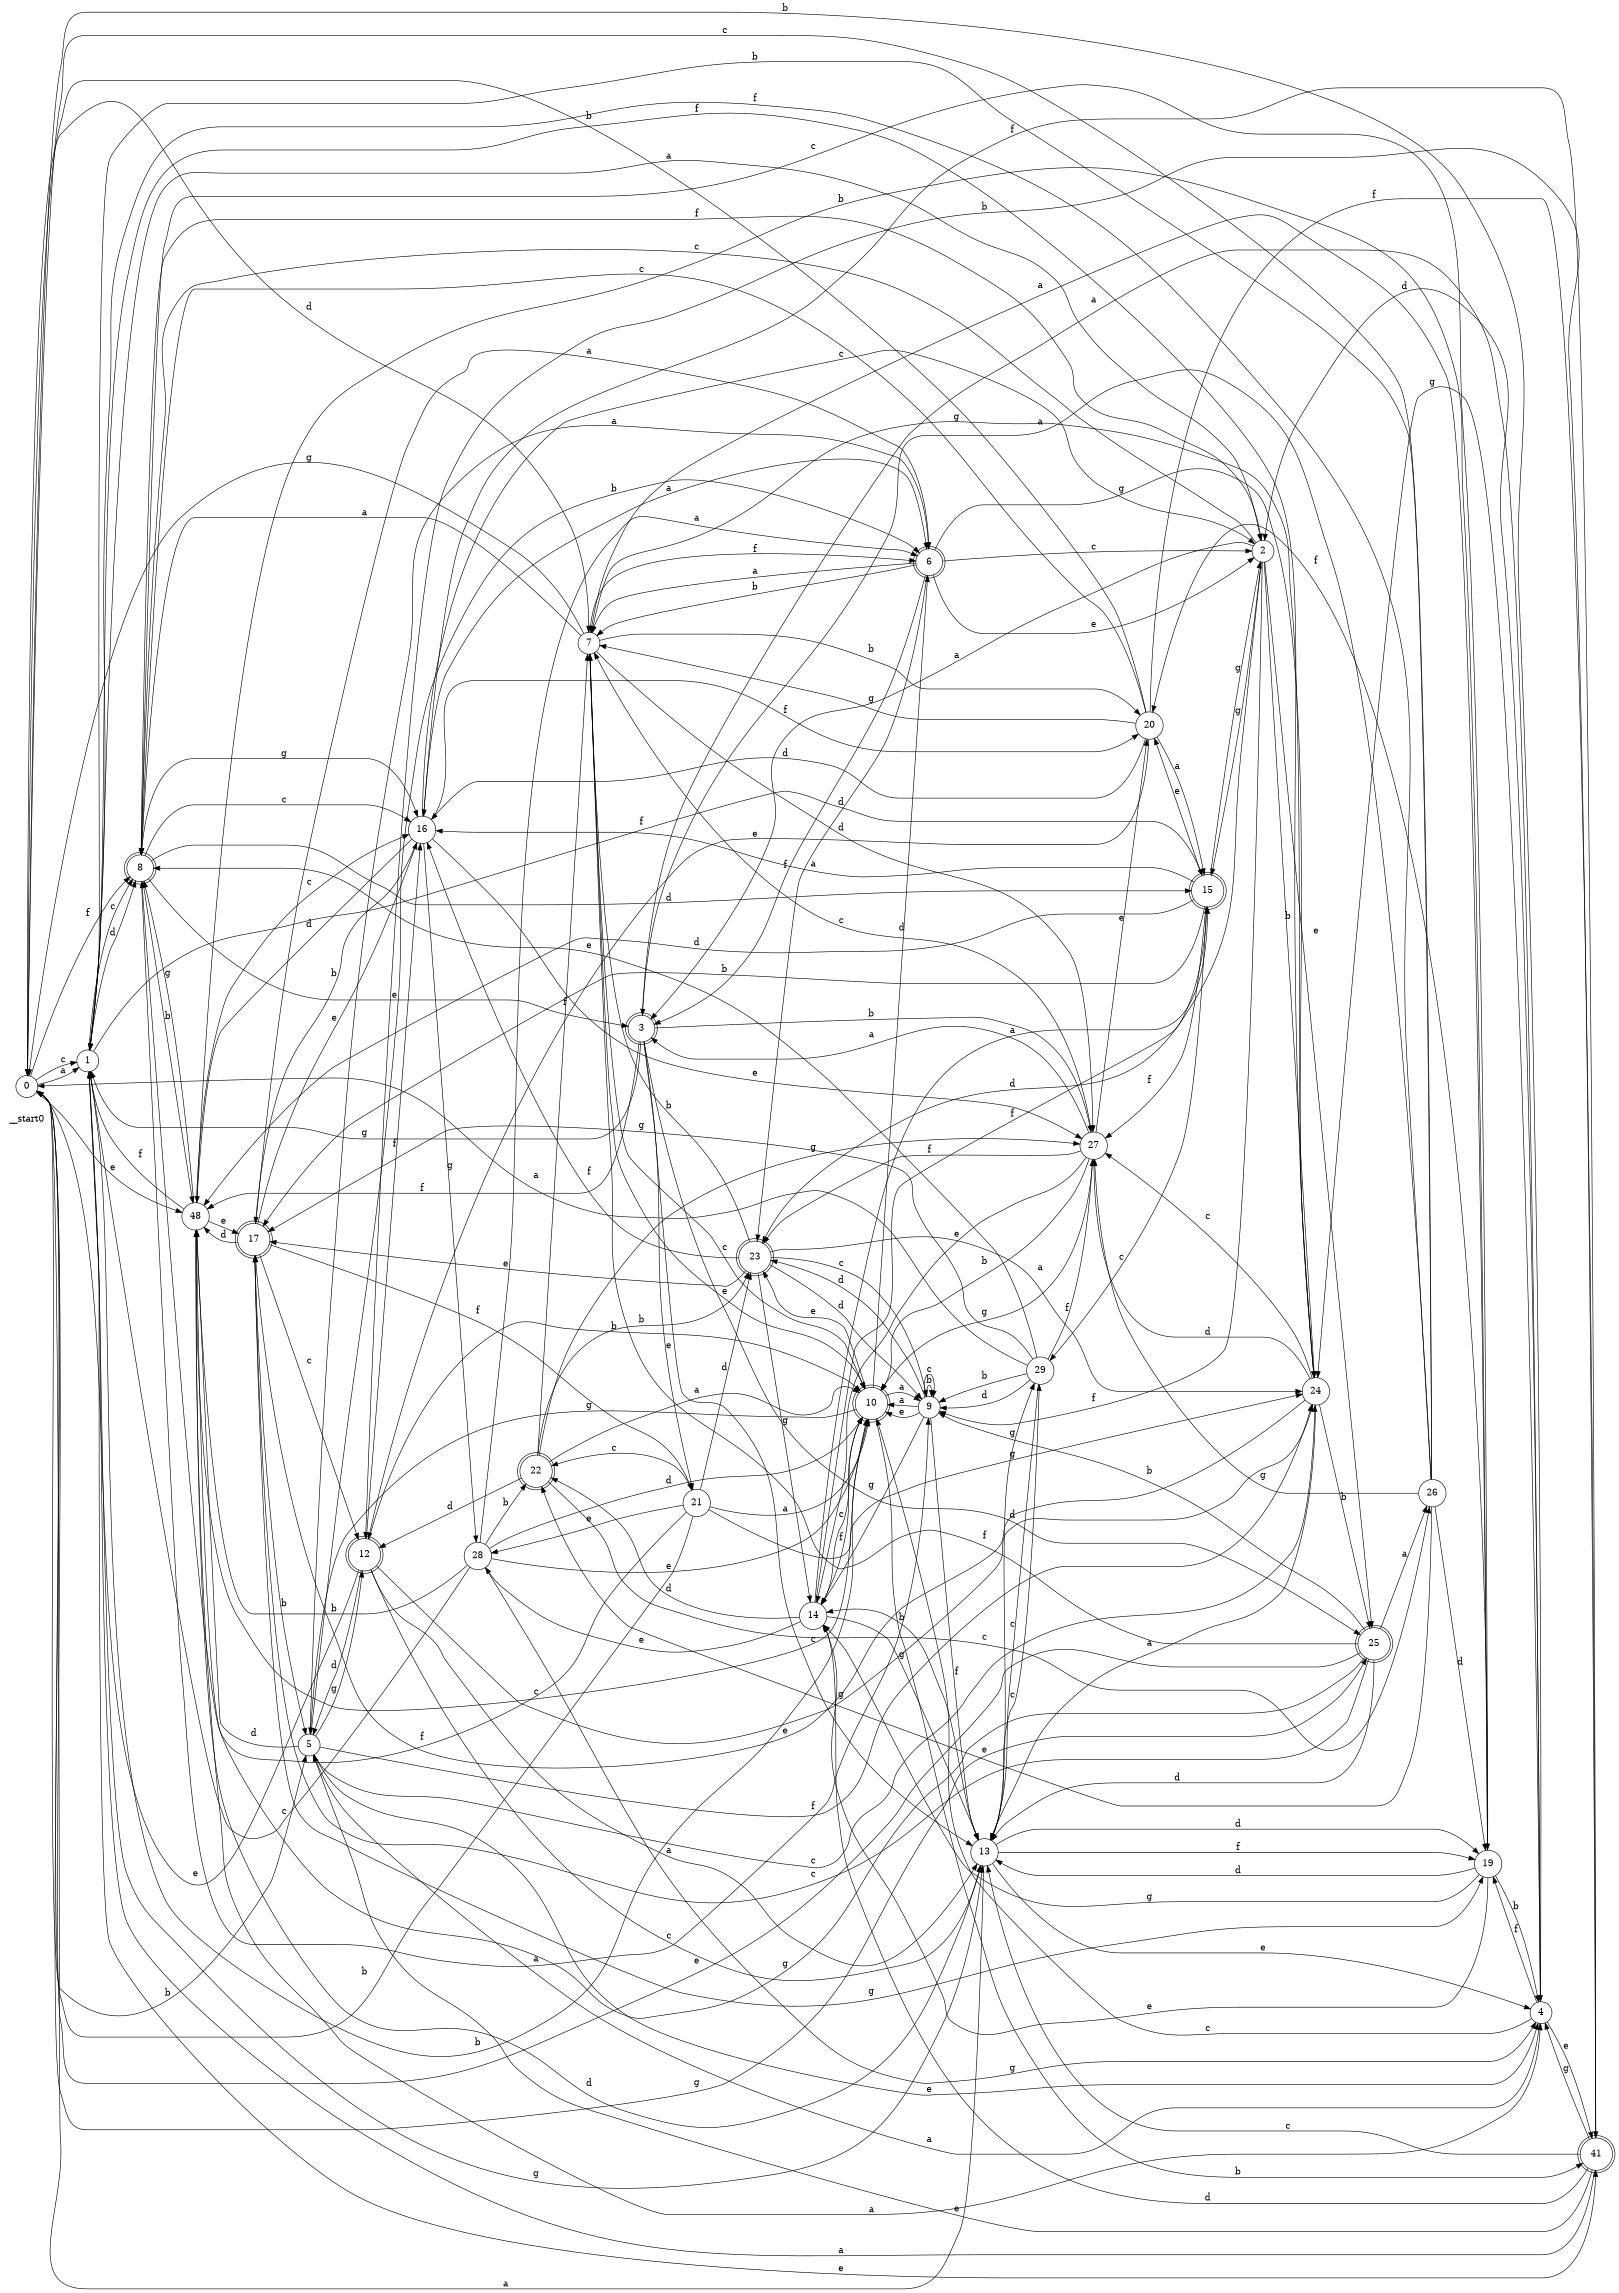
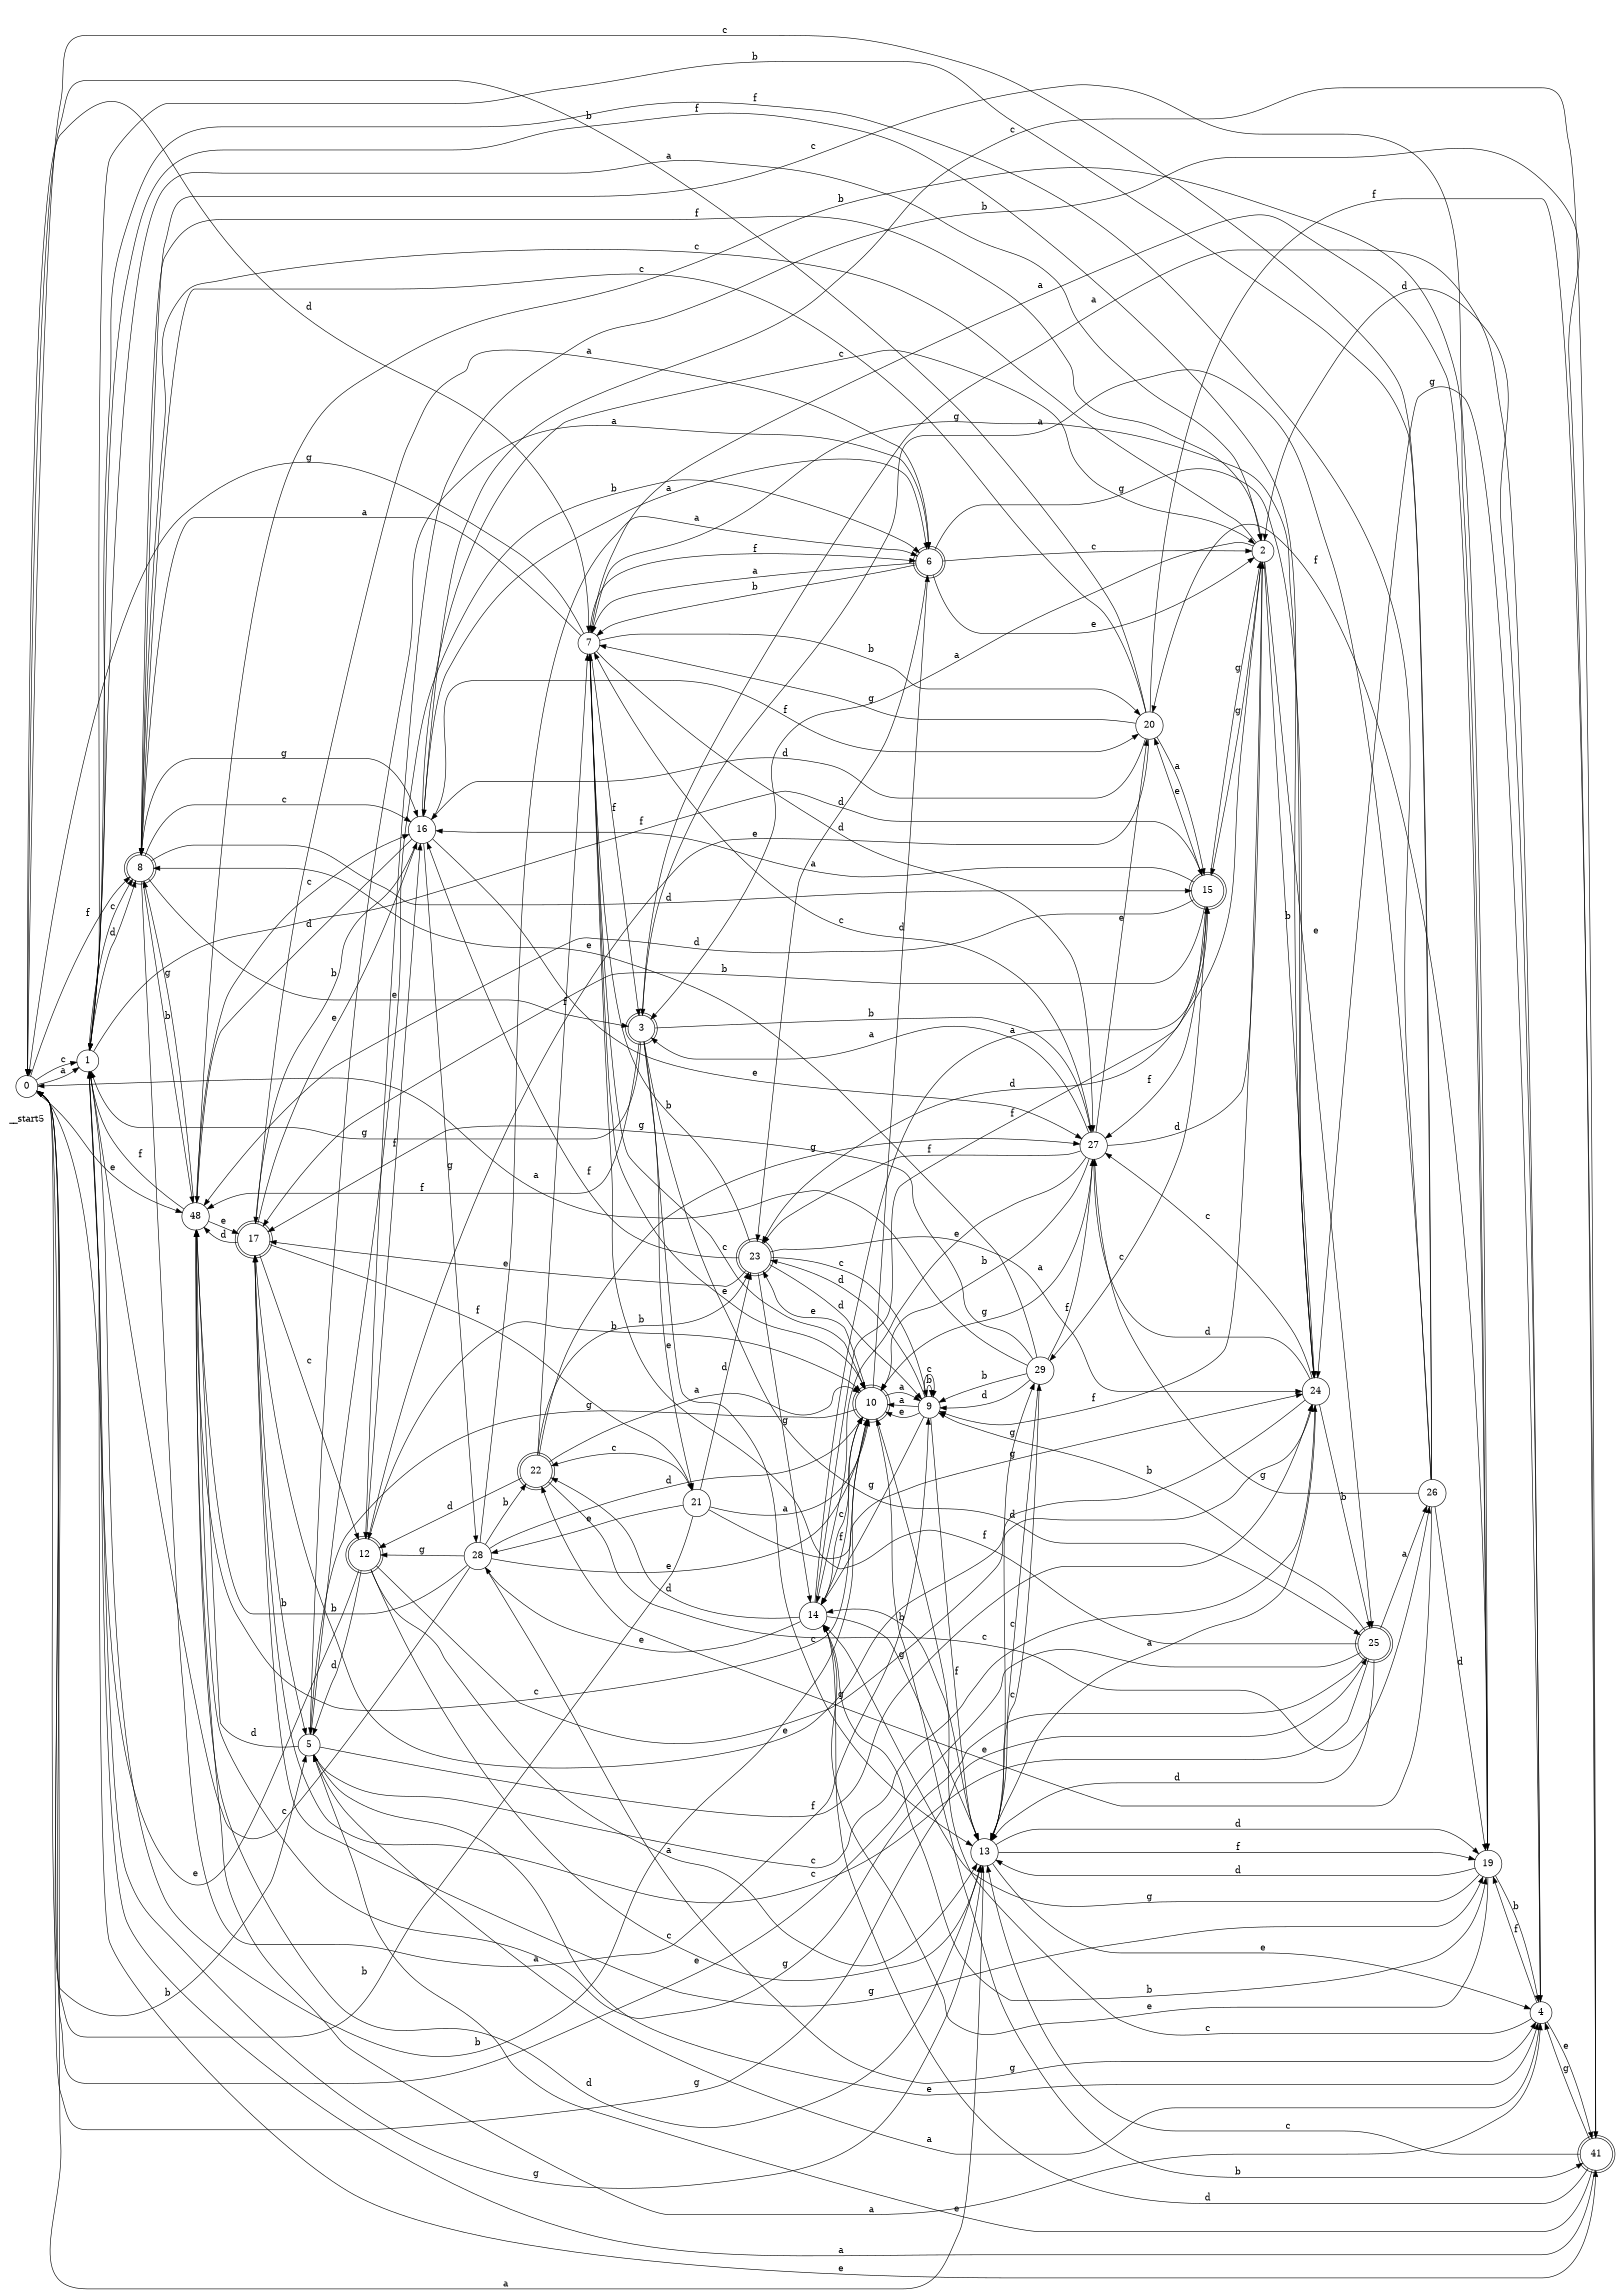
  digraph {
    rankdir=LR
    node [shape=circle color=black fillcolor=white style=filled]
-   __start0 [shape=none color="" fillcolor="" style=""]
+   __start0 [shape=none label=__start5 color="" fillcolor="" style=""]
    n2 [label=0]
    n3 [label=1]
    n4 [label=5]
    n5 [label=7]
    n6 [label=8 shape=doublecircle style="rounded,filled"]
    n7 [label=48]
    n8 [label=25 shape=doublecircle style="rounded,filled"]
    n9 [label=2]
    n10 [label=10 shape=doublecircle style="rounded,filled"]
    n11 [label=41 shape=doublecircle style="rounded,filled"]
    n12 [label=13]
    n13 [label=15 shape=doublecircle style="rounded,filled"]
    n14 [label=24]
    n15 [label=4]
    n16 [label=6 shape=doublecircle style="rounded,filled"]
    n17 [label=12 shape=doublecircle style="rounded,filled"]
    n18 [label=27]
    n19 [label=20]
    n20 [label=3 shape=doublecircle style="rounded,filled"]
    n21 [label=9]
    n22 [label=16]
    n23 [label=19]
    n24 [label=17 shape=doublecircle style="rounded,filled"]
    n25 [label=26]
    n26 [label=23 shape=doublecircle style="rounded,filled"]
    n27 [label=14]
    n28 [label=29]
    n29 [label=21]
    n30 [label=22 shape=doublecircle style="rounded,filled"]
    n31 [label=28]
    n2 -> n3 [label=a]
    n2 -> n3 [label=c]
    n2 -> n4 [label=b]
    n2 -> n5 [label=d]
    n2 -> n6 [label=f]
    n2 -> n7 [label=e]
    n2 -> n8 [label=g]
    n3 -> n6 [label=c]
    n3 -> n6 [label=d]
    n3 -> n9 [label=a]
    n3 -> n10 [label=b]
    n3 -> n11 [label=e]
    n3 -> n12 [label=g]
    n3 -> n13 [label=f]
    n4 -> n7 [label=d]
    n4 -> n14 [label=c]
    n4 -> n14 [label=f]
    n4 -> n15 [label=e]
    n4 -> n16 [label=a]
    n4 -> n16 [label=b]
-   n4 -> n17 [label=g]
+   n31 -> n17 [label=g]
    n5 -> n2 [label=g]
    n5 -> n6 [label=a]
    n5 -> n10 [label=c]
    n5 -> n10 [label=e]
    n5 -> n16 [label=f]
    n5 -> n18 [label=d]
    n5 -> n19 [label=b]
    n6 -> n7 [label=b]
    n6 -> n9 [label=f]
    n6 -> n13 [label=d]
    n6 -> n20 [label=e]
    n6 -> n21 [label=a]
    n6 -> n22 [label=c]
    n6 -> n22 [label=g]
    n7 -> n3 [label=f]
    n7 -> n6 [label=g]
    n7 -> n12 [label=d]
    n7 -> n15 [label=a]
    n7 -> n22 [label=c]
    n7 -> n23 [label=b]
    n7 -> n24 [label=e]
    n8 -> n2 [label=e]
    n8 -> n5 [label=f]
    n8 -> n7 [label=g]
    n8 -> n12 [label=d]
    n8 -> n21 [label=b]
    n8 -> n24 [label=c]
    n8 -> n25 [label=a]
    n9 -> n6 [label=c]
    n9 -> n8 [label=e]
    n9 -> n13 [label=g]
    n9 -> n14 [label=b]
    n9 -> n20 [label=a]
    n9 -> n21 [label=f]
    n9 -> n26 [label=d]
    n10 -> n4 [label=g]
    n10 -> n7 [label=c]
    n10 -> n11 [label=b]
    n10 -> n16 [label=d]
    n10 -> n21 [label=a]
    n10 -> n26 [label=e]
    n10 -> n27 [label=f]
    n11 -> n3 [label=a]
    n11 -> n4 [label=e]
    n11 -> n12 [label=c]
    n11 -> n15 [label=g]
    n11 -> n17 [label=b]
-   n11 -> n22 [label=f]
+   n11 -> n22 [label=c]
    n11 -> n27 [label=d]
    n12 -> n2 [label=a]
    n12 -> n15 [label=e]
    n12 -> n23 [label=d]
    n12 -> n23 [label=f]
    n12 -> n27 [label=b]
    n12 -> n28 [label=c]
    n12 -> n28 [label=g]
    n13 -> n7 [label=d]
    n13 -> n9 [label=g]
    n13 -> n18 [label=f]
    n13 -> n19 [label=e]
    n13 -> n22 [label=a]
    n13 -> n24 [label=b]
    n13 -> n28 [label=c]
    n14 -> n3 [label=f]
    n14 -> n5 [label=g]
    n14 -> n8 [label=b]
    n14 -> n12 [label=a]
    n14 -> n18 [label=c]
    n14 -> n18 [label=d]
    n14 -> n24 [label=e]
-   n15 -> n2 [label=b]
    n15 -> n4 [label=a]
    n15 -> n9 [label=d]
    n15 -> n10 [label=c]
    n15 -> n11 [label=e]
    n15 -> n14 [label=g]
    n15 -> n23 [label=f]
    n16 -> n5 [label=a]
    n16 -> n5 [label=b]
    n16 -> n9 [label=c]
    n16 -> n9 [label=e]
    n16 -> n14 [label=g]
-   n16 -> n20 [label=f]
+   n5 -> n20 [label=f]
    n16 -> n26 [label=d]
    n17 -> n2 [label=e]
    n17 -> n4 [label=d]
    n17 -> n10 [label=b]
    n17 -> n12 [label=a]
    n17 -> n12 [label=c]
    n17 -> n14 [label=g]
    n17 -> n22 [label=f]
    n18 -> n5 [label=c]
+   n18 -> n9 [label=d]
    n18 -> n10 [label=b]
    n18 -> n10 [label=g]
    n18 -> n19 [label=e]
    n18 -> n20 [label=a]
    n18 -> n26 [label=f]
    n18 -> n27 [label=e]
    n19 -> n2 [label=b]
    n19 -> n5 [label=g]
    n19 -> n6 [label=c]
    n19 -> n11 [label=f]
    n19 -> n13 [label=a]
    n19 -> n17 [label=e]
    n19 -> n22 [label=d]
    n20 -> n3 [label=g]
    n20 -> n7 [label=f]
    n20 -> n8 [label=d]
    n20 -> n12 [label=c]
    n20 -> n15 [label=a]
    n20 -> n18 [label=b]
    n20 -> n29 [label=e]
    n21 -> n10 [label=a]
    n21 -> n10 [label=e]
    n21 -> n12 [label=f]
    n21 -> n21 [label=b]
    n21 -> n21 [label=c]
    n21 -> n26 [label=d]
    n21 -> n27 [label=g]
    n22 -> n7 [label=d]
    n22 -> n9 [label=c]
    n22 -> n16 [label=a]
    n22 -> n18 [label=e]
    n22 -> n19 [label=f]
    n22 -> n24 [label=b]
    n22 -> n31 [label=g]
    n23 -> n5 [label=a]
    n23 -> n6 [label=c]
    n23 -> n12 [label=d]
    n23 -> n15 [label=b]
    n23 -> n19 [label=f]
    n23 -> n27 [label=e]
    n23 -> n27 [label=g]
    n24 -> n4 [label=b]
    n24 -> n7 [label=d]
    n24 -> n16 [label=a]
    n24 -> n17 [label=c]
    n24 -> n22 [label=e]
    n24 -> n23 [label=g]
    n24 -> n29 [label=f]
    n25 -> n2 [label=c]
    n25 -> n3 [label=b]
    n25 -> n3 [label=f]
    n25 -> n18 [label=g]
    n25 -> n20 [label=a]
    n25 -> n23 [label=d]
    n25 -> n30 [label=e]
    n26 -> n5 [label=b]
    n26 -> n14 [label=a]
    n26 -> n21 [label=c]
    n26 -> n21 [label=d]
    n26 -> n22 [label=f]
    n26 -> n24 [label=e]
    n26 -> n27 [label=g]
    n27 -> n10 [label=c]
    n27 -> n12 [label=g]
    n27 -> n13 [label=a]
    n27 -> n13 [label=f]
+   n27 -> n23 [label=b]
    n27 -> n30 [label=d]
    n27 -> n31 [label=e]
    n28 -> n2 [label=a]
    n28 -> n6 [label=e]
    n28 -> n12 [label=c]
    n28 -> n18 [label=f]
    n28 -> n21 [label=b]
    n28 -> n21 [label=d]
    n28 -> n24 [label=g]
    n29 -> n2 [label=b]
-   n29 -> n6 [label=f]
    n29 -> n10 [label=a]
    n29 -> n14 [label=g]
    n29 -> n26 [label=d]
    n29 -> n30 [label=c]
    n29 -> n31 [label=e]
    n30 -> n5 [label=f]
    n30 -> n10 [label=a]
    n30 -> n17 [label=d]
    n30 -> n18 [label=g]
    n30 -> n25 [label=c]
    n30 -> n26 [label=b]
    n31 -> n3 [label=c]
    n31 -> n7 [label=b]
    n31 -> n10 [label=d]
    n31 -> n10 [label=e]
    n31 -> n15 [label=g]
    n31 -> n16 [label=a]
    n31 -> n30 [label=b]
  }
